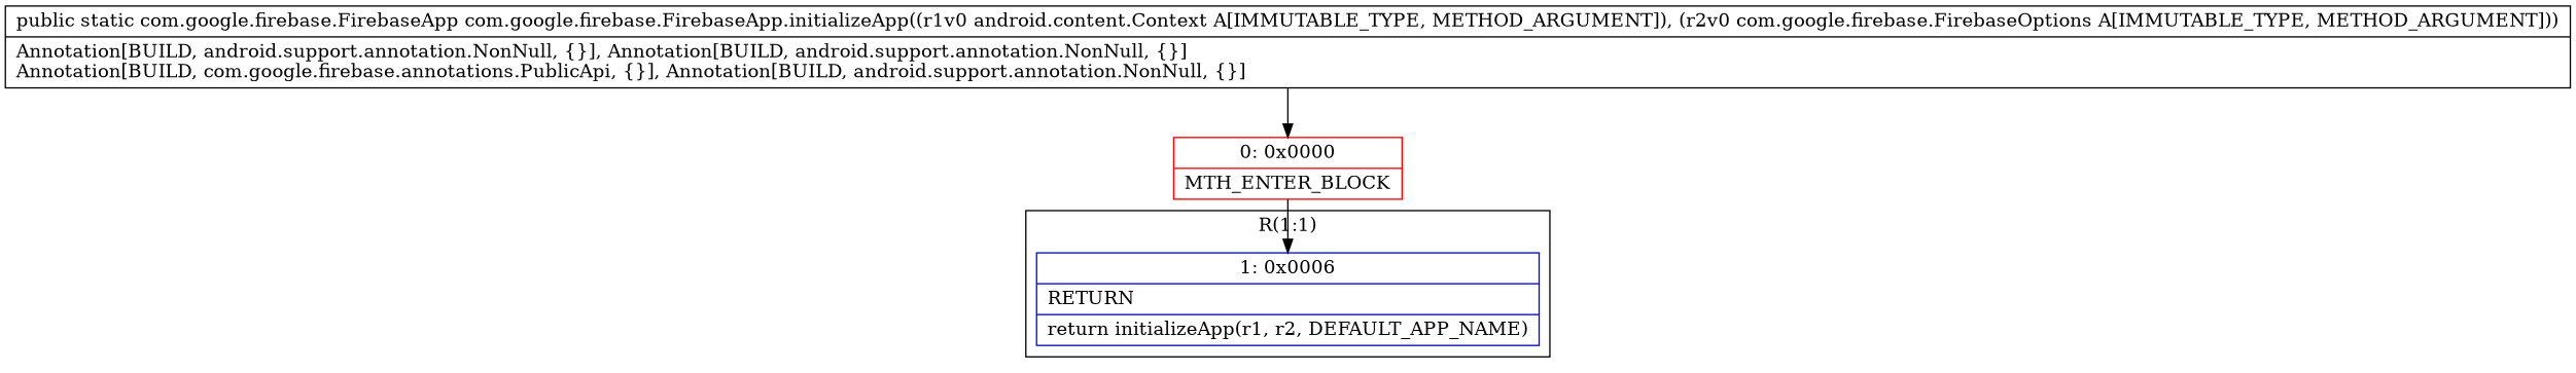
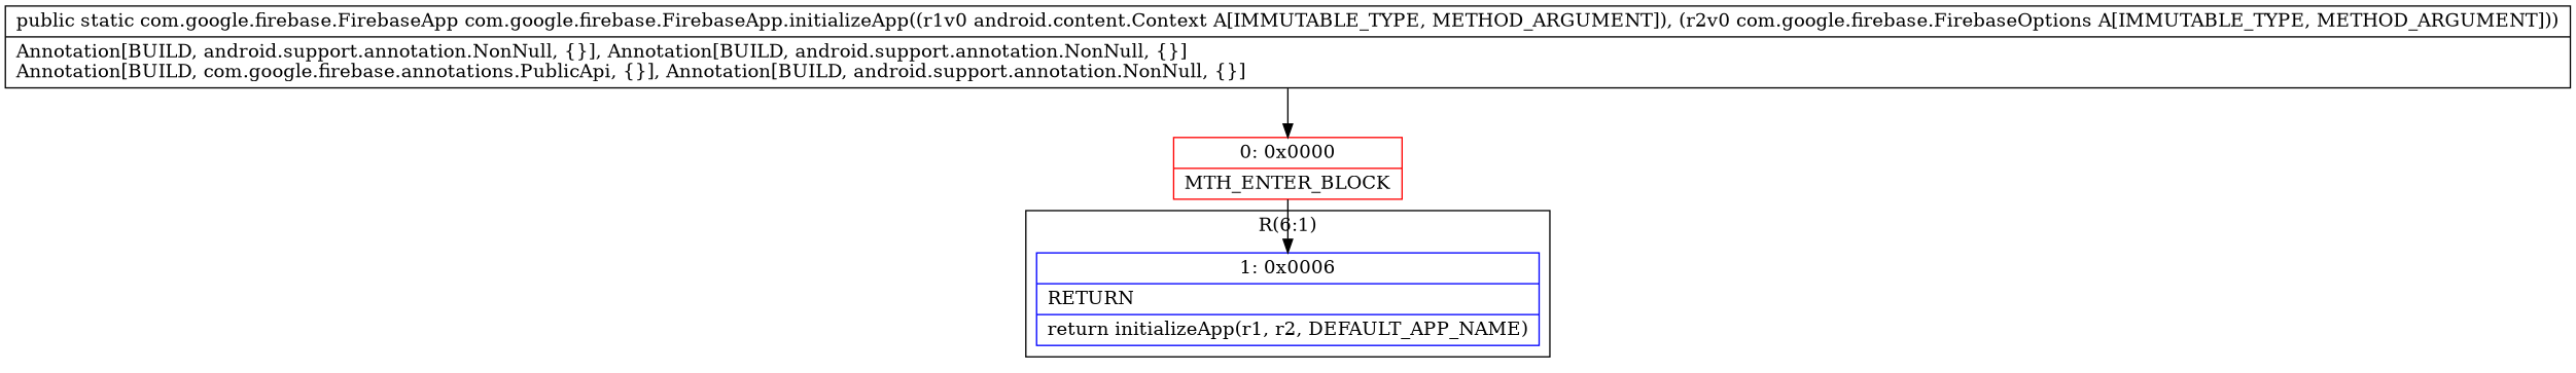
  digraph {
    fontname="DejaVu Serif"
    node [shape=record fontname="DejaVu Serif"]
    edge [fontname="DejaVu Serif"]
    n1 [color=blue label="{1\:\ 0x0006|RETURN\l|return initializeApp(r1, r2, DEFAULT_APP_NAME)\l}"]
    n2 [color=red label="{0\:\ 0x0000|MTH_ENTER_BLOCK\l}"]
    n3 [label="{public static com.google.firebase.FirebaseApp com.google.firebase.FirebaseApp.initializeApp((r1v0 android.content.Context A[IMMUTABLE_TYPE, METHOD_ARGUMENT]), (r2v0 com.google.firebase.FirebaseOptions A[IMMUTABLE_TYPE, METHOD_ARGUMENT]))  | Annotation[BUILD, android.support.annotation.NonNull, \{\}], Annotation[BUILD, android.support.annotation.NonNull, \{\}]\lAnnotation[BUILD, com.google.firebase.annotations.PublicApi, \{\}], Annotation[BUILD, android.support.annotation.NonNull, \{\}]\l}"]
    subgraph cluster_1 {
-     label="R(1:1)"
+     label="R(6:1)"
      n1
    }
    n2 -> n1
    n3 -> n2
  }
